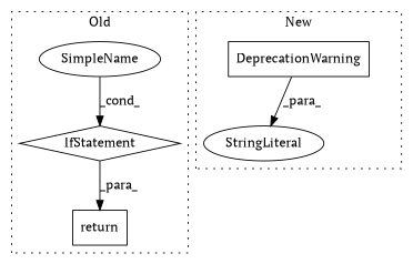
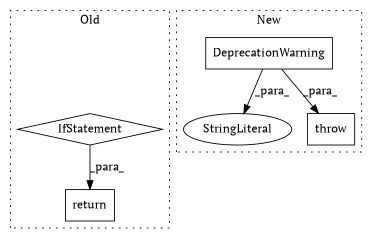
  digraph {
    fontname="PT Serif"
    node [fontname="PT Serif" shape=box]
    edge [fontname="PT Serif"]
    n1 [a=41 l=7 label=return s=1482]
-   n2 [a=42 l=8 label=SimpleName s=1464 shape=ellipse]
    n3 [a=25 l="4,2" label=IfStatement s="1460,1472" shape=diamond]
    n4 [a=32 l="19,1" label=DeprecationWarning s="1439,1513"]
    n5 [a=45 l=55 label=StringLiteral s=1458 shape=ellipse]
+   n6 [a=53 l=6 label=throw s=1433]
    subgraph cluster_1 {
      label=Old
      style=dotted
      n1
-     n2
      n3
    }
    subgraph cluster_2 {
      label=New
      style=dotted
      n4
      n5
+     n6
    }
-   n2 -> n3 [label=_cond_]
    n3 -> n1 [label=_para_]
    n4 -> n5 [label=_para_]
+   n4 -> n6 [label=_para_]
  }
